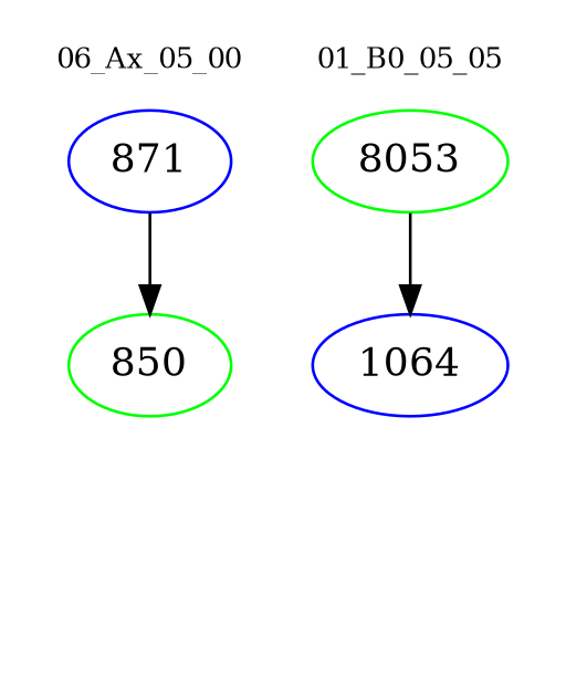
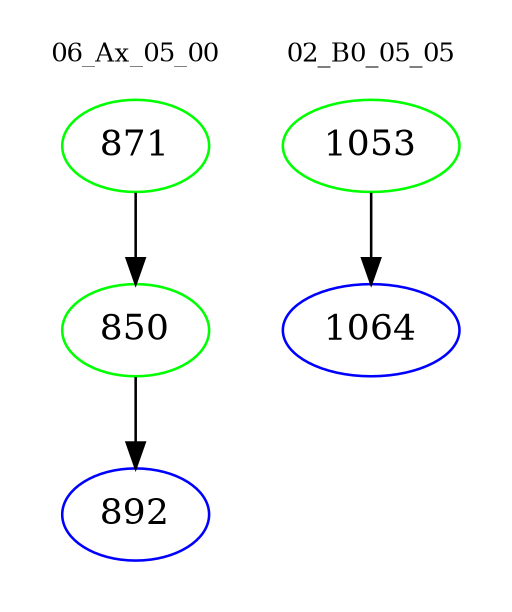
  digraph {
    node [color=green]
    edge [color=black]
-   n1 [color=blue label=871]
+   n1 [label=871]
    n2 [label=850]
-   n4 [label=8053]
+   n3 [color=blue label=892]
+   n4 [label=1053]
    n5 [color=blue label=1064]
    subgraph cluster_1 {
      color=white
      fontsize=10
      label="06_Ax_05_00"
      n1
      n2
+     n3
    }
    subgraph cluster_2 {
      color=white
      fontsize=10
-     label="01_B0_05_05"
+     label="02_B0_05_05"
      n4
      n5
    }
    n1 -> n2
+   n2 -> n3
    n4 -> n5
  }
